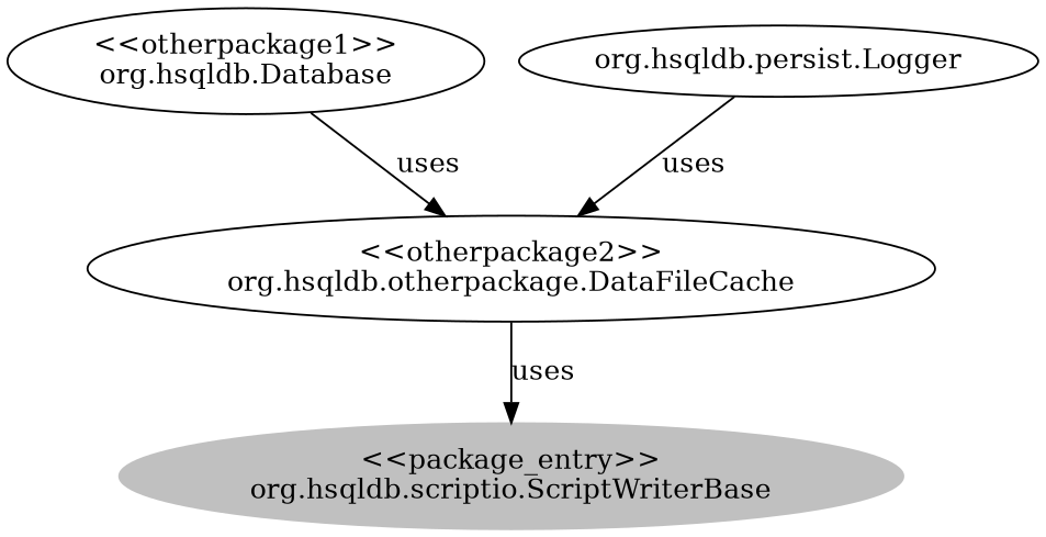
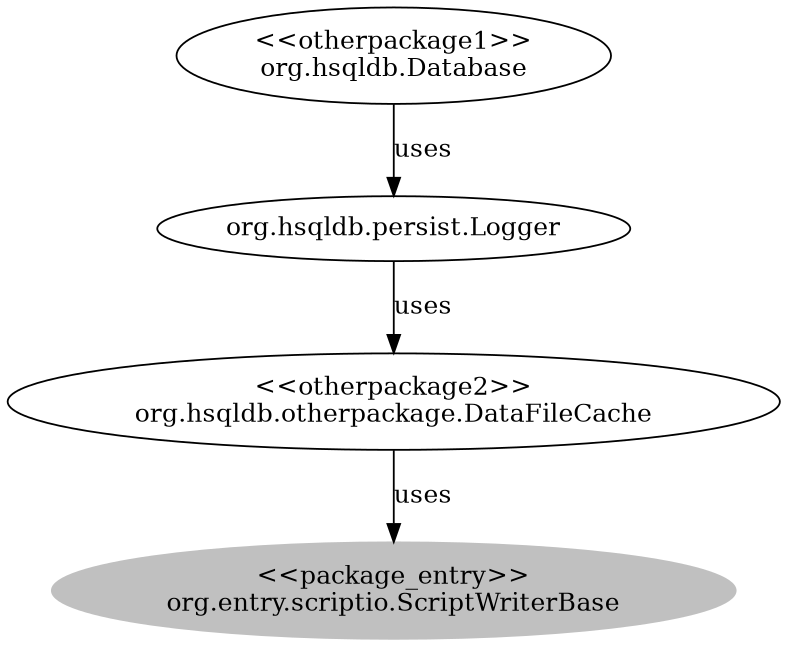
  digraph {
    n1 [label="<<otherpackage1>>\norg.hsqldb.Database"]
    n2 [label="org.hsqldb.persist.Logger"]
-   n3 [color=grey label="<<package_entry>>\norg.hsqldb.scriptio.ScriptWriterBase" style=filled]
+   n3 [color=grey label="<<package_entry>>\norg.entry.scriptio.ScriptWriterBase" style=filled]
    n4 [label="<<otherpackage2>>\norg.hsqldb.otherpackage.DataFileCache"]
-   n1 -> n4 [label=uses]
+   n1 -> n2 [label=uses]
    n2 -> n4 [label=uses]
    n4 -> n3 [label=uses]
  }
